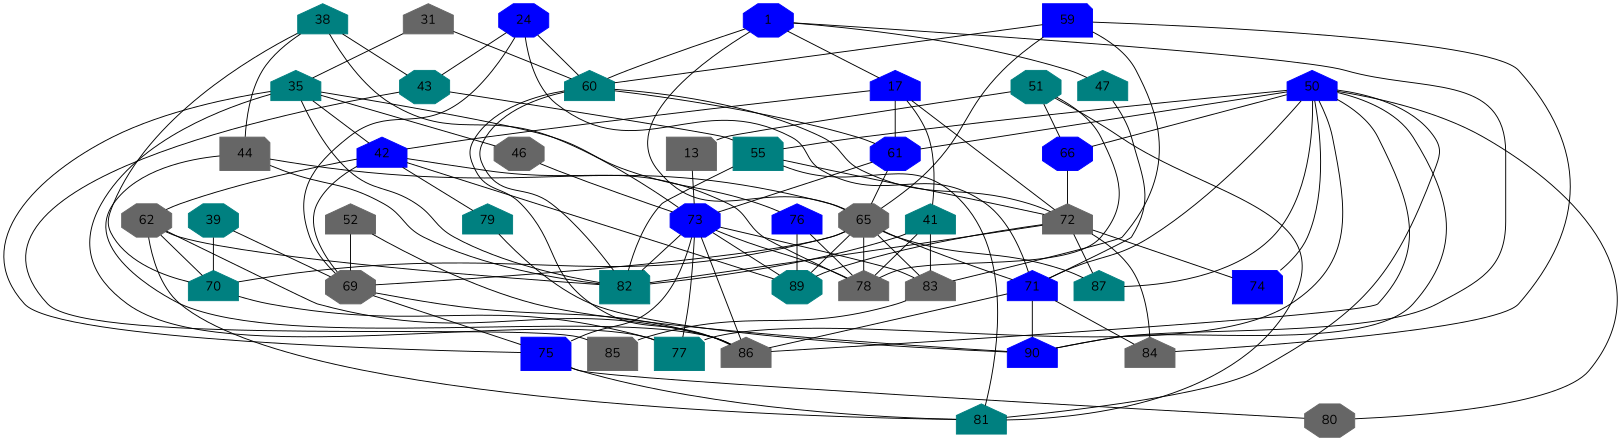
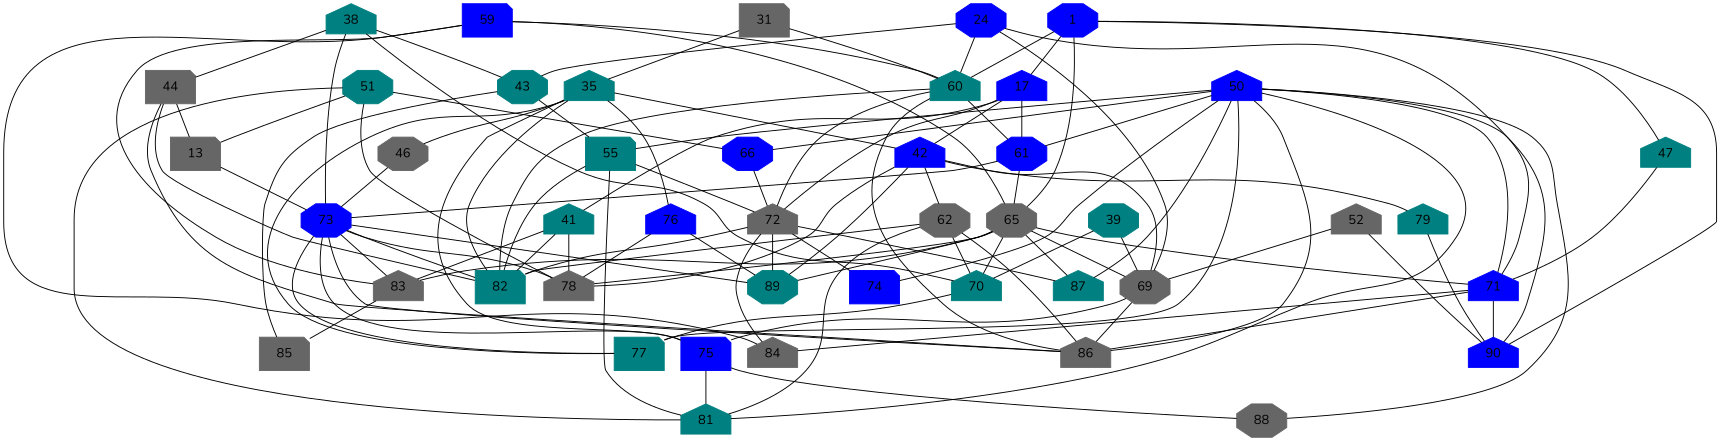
  graph {
    fontname=Nunito
    node [color=teal fontname=Nunito shape=house style=filled]
    edge [fontname=Nunito]
    17 [color=blue super="+5"]
    41 [super="+3"]
    42 [color=blue super="+14"]
    61 [color=blue shape=octagon super="+11+30+40"]
    72 [color=gray40 super="+57+68"]
    1 [color=blue shape=octagon]
    47
    60 [super="+58"]
    65 [color=gray40 shape=octagon super="+2+21+37"]
    90 [color=blue super="+13"]
    71 [color=blue super="+48+29"]
    82 [shape=note super="+7+64"]
    86 [color=gray40 super="+16+67"]
    69 [color=gray40 shape=octagon super="+8+33"]
    70
    78 [color=gray40 super="+54"]
    83 [color=gray40 super="+20"]
    89 [shape=octagon super="+80"]
    87 [super="+6"]
    62 [color=gray40 shape=octagon]
    79
    73 [color=blue shape=octagon super="+9+10"]
    74 [color=blue shape=note]
    84 [color=gray40]
    24 [color=blue shape=octagon]
    43 [shape=octagon]
    55 [shape=note super="+49"]
    85 [color=gray40 shape=note]
    75 [color=blue shape=note super="+56"]
    35 [super="+22"]
    46 [color=gray40 shape=octagon]
    76 [color=blue]
    77 [shape=note super="+32"]
-   31 [color=gray40]
+   31 [color=gray40 shape=note]
    81 [super="+36"]
-   88 [color=gray40 shape=octagon label=80]
+   88 [color=gray40 shape=octagon]
    38
    44 [color=gray40 shape=note]
    39 [shape=octagon]
    50 [color=blue super="+45+18+25"]
    66 [color=blue shape=octagon super="+12"]
    51 [shape=octagon]
    n43 [color=gray40 label=13 shape=note]
    52 [color=gray40]
    59 [color=blue shape=note]
    17 -- 41
    17 -- 42
    17 -- 61
    17 -- 72
    41 -- 82
    41 -- 78 [weight=2]
    41 -- 83 [weight=2]
    42 -- 69 [weight=2]
    42 -- 78
    42 -- 89
    42 -- 62
    42 -- 79
    61 -- 65
    61 -- 73
    72 -- 82
    72 -- 89 [weight=2]
    72 -- 87 [weight=2]
    72 -- 74
    72 -- 84
    1 -- 17
    1 -- 47
    1 -- 60 [weight=2]
    1 -- 65 [weight=2]
    1 -- 90 [weight=2]
    47 -- 71
    60 -- 61
    60 -- 72
    60 -- 82
    60 -- 86
    65 -- 71
    65 -- 69
    65 -- 70
    65 -- 78
    65 -- 83 [weight=3]
    65 -- 89
    65 -- 87
    71 -- 90 [weight=2]
    71 -- 86 [weight=2]
    71 -- 84
    69 -- 86 [weight=2]
    69 -- 75
    70 -- 77
    83 -- 85
    62 -- 82
    62 -- 86
    62 -- 70
    62 -- 81
    79 -- 90
    73 -- 82 [weight=2]
    73 -- 86 [weight=2]
    73 -- 78 [weight=2]
    73 -- 83
    73 -- 89
    73 -- 75
    73 -- 77
    24 -- 60
    24 -- 71
    24 -- 69
    24 -- 43
    43 -- 55
    43 -- 85
    55 -- 72
    55 -- 82
    55 -- 81
    75 -- 81 [weight=2]
    75 -- 88
    35 -- 42
    35 -- 82 [weight=2]
    35 -- 75 [weight=2]
    35 -- 46
    35 -- 76
    35 -- 77
    46 -- 73
    76 -- 78
    76 -- 89
    31 -- 60
    31 -- 35
    38 -- 70
    38 -- 73
    38 -- 43
    38 -- 44
-   44 -- 65
+   44 -- n43
    44 -- 82
    44 -- 86
    39 -- 69
    39 -- 70
    50 -- 61
    50 -- 90
    50 -- 71
    50 -- 86
    50 -- 87 [weight=2]
    50 -- 74
    50 -- 55
    50 -- 77 [weight=3]
    50 -- 81
    50 -- 88
    50 -- 66 [weight=3]
    66 -- 72
    51 -- 78
    51 -- 81 [weight=2]
    51 -- 66 [weight=2]
    51 -- n43
    n43 -- 73
    52 -- 90
    52 -- 69
    59 -- 60
    59 -- 65
    59 -- 83
    59 -- 84
  }
